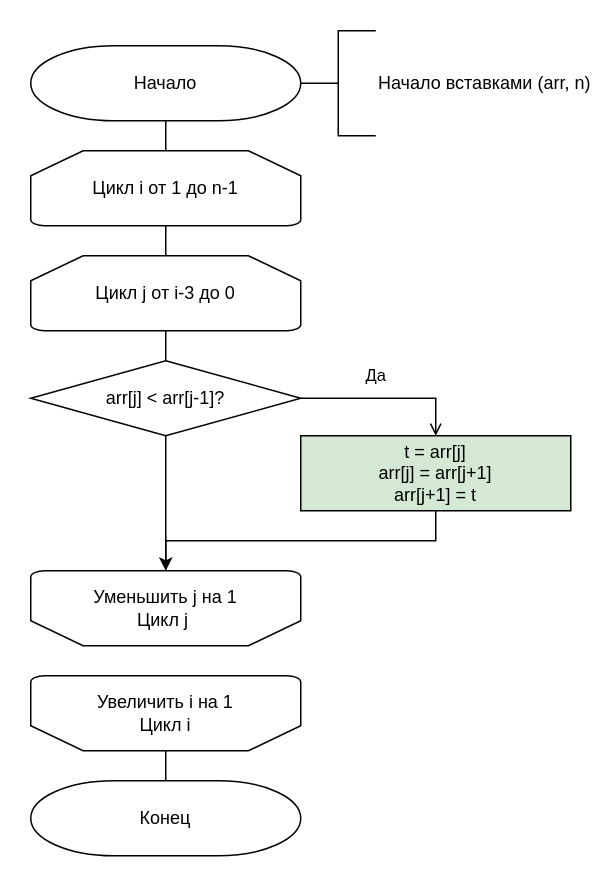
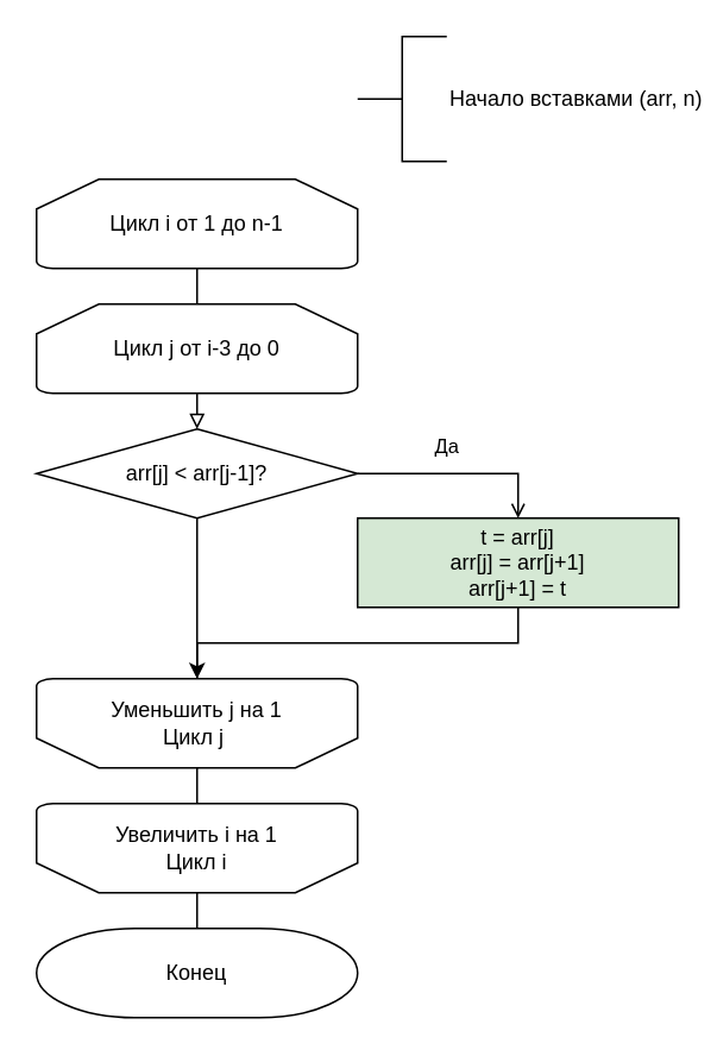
  <mxCell id="0" />
  <mxCell id="1" parent="0" />
- <mxCell id="2" style="edgeStyle=orthogonalEdgeStyle;rounded=0;orthogonalLoop=1;jettySize=auto;html=1;exitX=0.5;exitY=1;exitDx=0;exitDy=0;exitPerimeter=0;entryX=0.5;entryY=0;entryDx=0;entryDy=0;entryPerimeter=0;endArrow=none;endFill=0;strokeWidth=1;" parent="1" source="3" target="5" edge="1"><mxGeometry relative="1" as="geometry" /></mxCell>
- <mxCell id="3" value="Начало" style="strokeWidth=1;html=1;shape=mxgraph.flowchart.terminator;whiteSpace=wrap;" parent="1" vertex="1"><mxGeometry x="20" y="30" width="180" height="50" as="geometry" /></mxCell>
  <mxCell id="4" style="edgeStyle=orthogonalEdgeStyle;rounded=0;orthogonalLoop=1;jettySize=auto;html=1;exitX=0.5;exitY=1;exitDx=0;exitDy=0;exitPerimeter=0;entryX=0.5;entryY=0;entryDx=0;entryDy=0;entryPerimeter=0;endArrow=none;endFill=0;strokeWidth=1;" parent="1" source="5" target="8" edge="1"><mxGeometry relative="1" as="geometry" /></mxCell>
  <mxCell id="5" value="Цикл i от 1 до n-1" style="strokeWidth=1;html=1;shape=mxgraph.flowchart.loop_limit;whiteSpace=wrap;" parent="1" vertex="1"><mxGeometry x="20" y="100" width="180" height="50" as="geometry" /></mxCell>
  <mxCell id="6" value="Начало вставками (arr, n)" style="strokeWidth=1;html=1;shape=mxgraph.flowchart.annotation_2;align=left;labelPosition=right;pointerEvents=1;" parent="1" vertex="1"><mxGeometry x="200" y="20" width="50" height="70" as="geometry" /></mxCell>
- <mxCell id="7" style="edgeStyle=orthogonalEdgeStyle;rounded=0;orthogonalLoop=1;jettySize=auto;html=1;exitX=0.5;exitY=1;exitDx=0;exitDy=0;exitPerimeter=0;entryX=0.5;entryY=0;entryDx=0;entryDy=0;entryPerimeter=0;endArrow=none;endFill=0;strokeWidth=1;" parent="1" source="8" target="11" edge="1"><mxGeometry relative="1" as="geometry" /></mxCell>
+ <mxCell id="7" style="edgeStyle=orthogonalEdgeStyle;rounded=0;orthogonalLoop=1;jettySize=auto;html=1;exitX=0.5;exitY=1;exitDx=0;exitDy=0;exitPerimeter=0;entryX=0.5;entryY=0;entryDx=0;entryDy=0;entryPerimeter=0;endArrow=block;endFill=0;strokeWidth=1;" parent="1" source="8" target="11" edge="1"><mxGeometry relative="1" as="geometry" /></mxCell>
  <mxCell id="8" value="Цикл j от i-3 до 0" style="strokeWidth=1;html=1;shape=mxgraph.flowchart.loop_limit;whiteSpace=wrap;" parent="1" vertex="1"><mxGeometry x="20" y="170" width="180" height="50" as="geometry" /></mxCell>
  <mxCell id="9" style="edgeStyle=orthogonalEdgeStyle;rounded=0;orthogonalLoop=1;jettySize=auto;html=1;exitX=0.5;exitY=1;exitDx=0;exitDy=0;exitPerimeter=0;entryX=0.5;entryY=1;entryDx=0;entryDy=0;entryPerimeter=0;endArrow=classic;endFill=1;strokeWidth=1;" parent="1" source="11" target="13" edge="1"><mxGeometry relative="1" as="geometry" /></mxCell>
  <mxCell id="10" value="Да" style="edgeStyle=orthogonalEdgeStyle;rounded=0;orthogonalLoop=1;jettySize=auto;html=1;exitX=1;exitY=0.5;exitDx=0;exitDy=0;exitPerimeter=0;entryX=0.5;entryY=0;entryDx=0;entryDy=0;endArrow=open;endFill=1;strokeWidth=1;" parent="1" source="11" target="15" edge="1"><mxGeometry x="-0.13" y="15" relative="1" as="geometry"><mxPoint as="offset" /></mxGeometry></mxCell>
  <mxCell id="11" value="arr[j] &amp;lt; arr[j-1]?" style="strokeWidth=1;html=1;shape=mxgraph.flowchart.decision;whiteSpace=wrap;" parent="1" vertex="1"><mxGeometry x="20" y="240" width="180" height="50" as="geometry" /></mxCell>
+ <mxCell id="12" style="edgeStyle=orthogonalEdgeStyle;rounded=0;orthogonalLoop=1;jettySize=auto;html=1;exitX=0.5;exitY=0;exitDx=0;exitDy=0;exitPerimeter=0;entryX=0.5;entryY=1;entryDx=0;entryDy=0;entryPerimeter=0;endArrow=none;endFill=0;strokeWidth=1;" parent="1" source="13" target="17" edge="1"><mxGeometry relative="1" as="geometry" /></mxCell>
  <mxCell id="13" value="Уменьшить j на 1&lt;br&gt;Цикл j&amp;nbsp;" style="strokeWidth=1;html=1;shape=mxgraph.flowchart.loop_limit;whiteSpace=wrap;direction=west;" parent="1" vertex="1"><mxGeometry x="20" y="380" width="180" height="50" as="geometry" /></mxCell>
  <mxCell id="14" style="edgeStyle=orthogonalEdgeStyle;rounded=0;orthogonalLoop=1;jettySize=auto;html=1;exitX=0.5;exitY=1;exitDx=0;exitDy=0;entryX=0.5;entryY=1;entryDx=0;entryDy=0;entryPerimeter=0;endArrow=none;endFill=0;strokeWidth=1;" parent="1" source="15" target="13" edge="1"><mxGeometry relative="1" as="geometry" /></mxCell>
  <mxCell id="15" value="t = arr[j]&lt;br&gt;arr[j] = arr[j+1]&lt;br&gt;arr[j+1] = t" style="rounded=0;whiteSpace=wrap;html=1;strokeWidth=1;fillColor=#d5e8d4;" parent="1" vertex="1"><mxGeometry x="200" y="290" width="180" height="50" as="geometry" /></mxCell>
  <mxCell id="16" style="edgeStyle=orthogonalEdgeStyle;rounded=0;orthogonalLoop=1;jettySize=auto;html=1;exitX=0.5;exitY=0;exitDx=0;exitDy=0;exitPerimeter=0;entryX=0.5;entryY=0;entryDx=0;entryDy=0;entryPerimeter=0;endArrow=none;endFill=0;strokeWidth=1;" parent="1" source="17" target="18" edge="1"><mxGeometry relative="1" as="geometry" /></mxCell>
  <mxCell id="17" value="Увеличить i на 1&lt;br&gt;Цикл i" style="strokeWidth=1;html=1;shape=mxgraph.flowchart.loop_limit;whiteSpace=wrap;direction=west;" parent="1" vertex="1"><mxGeometry x="20" y="450" width="180" height="50" as="geometry" /></mxCell>
  <mxCell id="18" value="Конец" style="strokeWidth=1;html=1;shape=mxgraph.flowchart.terminator;whiteSpace=wrap;" parent="1" vertex="1"><mxGeometry x="20" y="520" width="180" height="50" as="geometry" /></mxCell>
